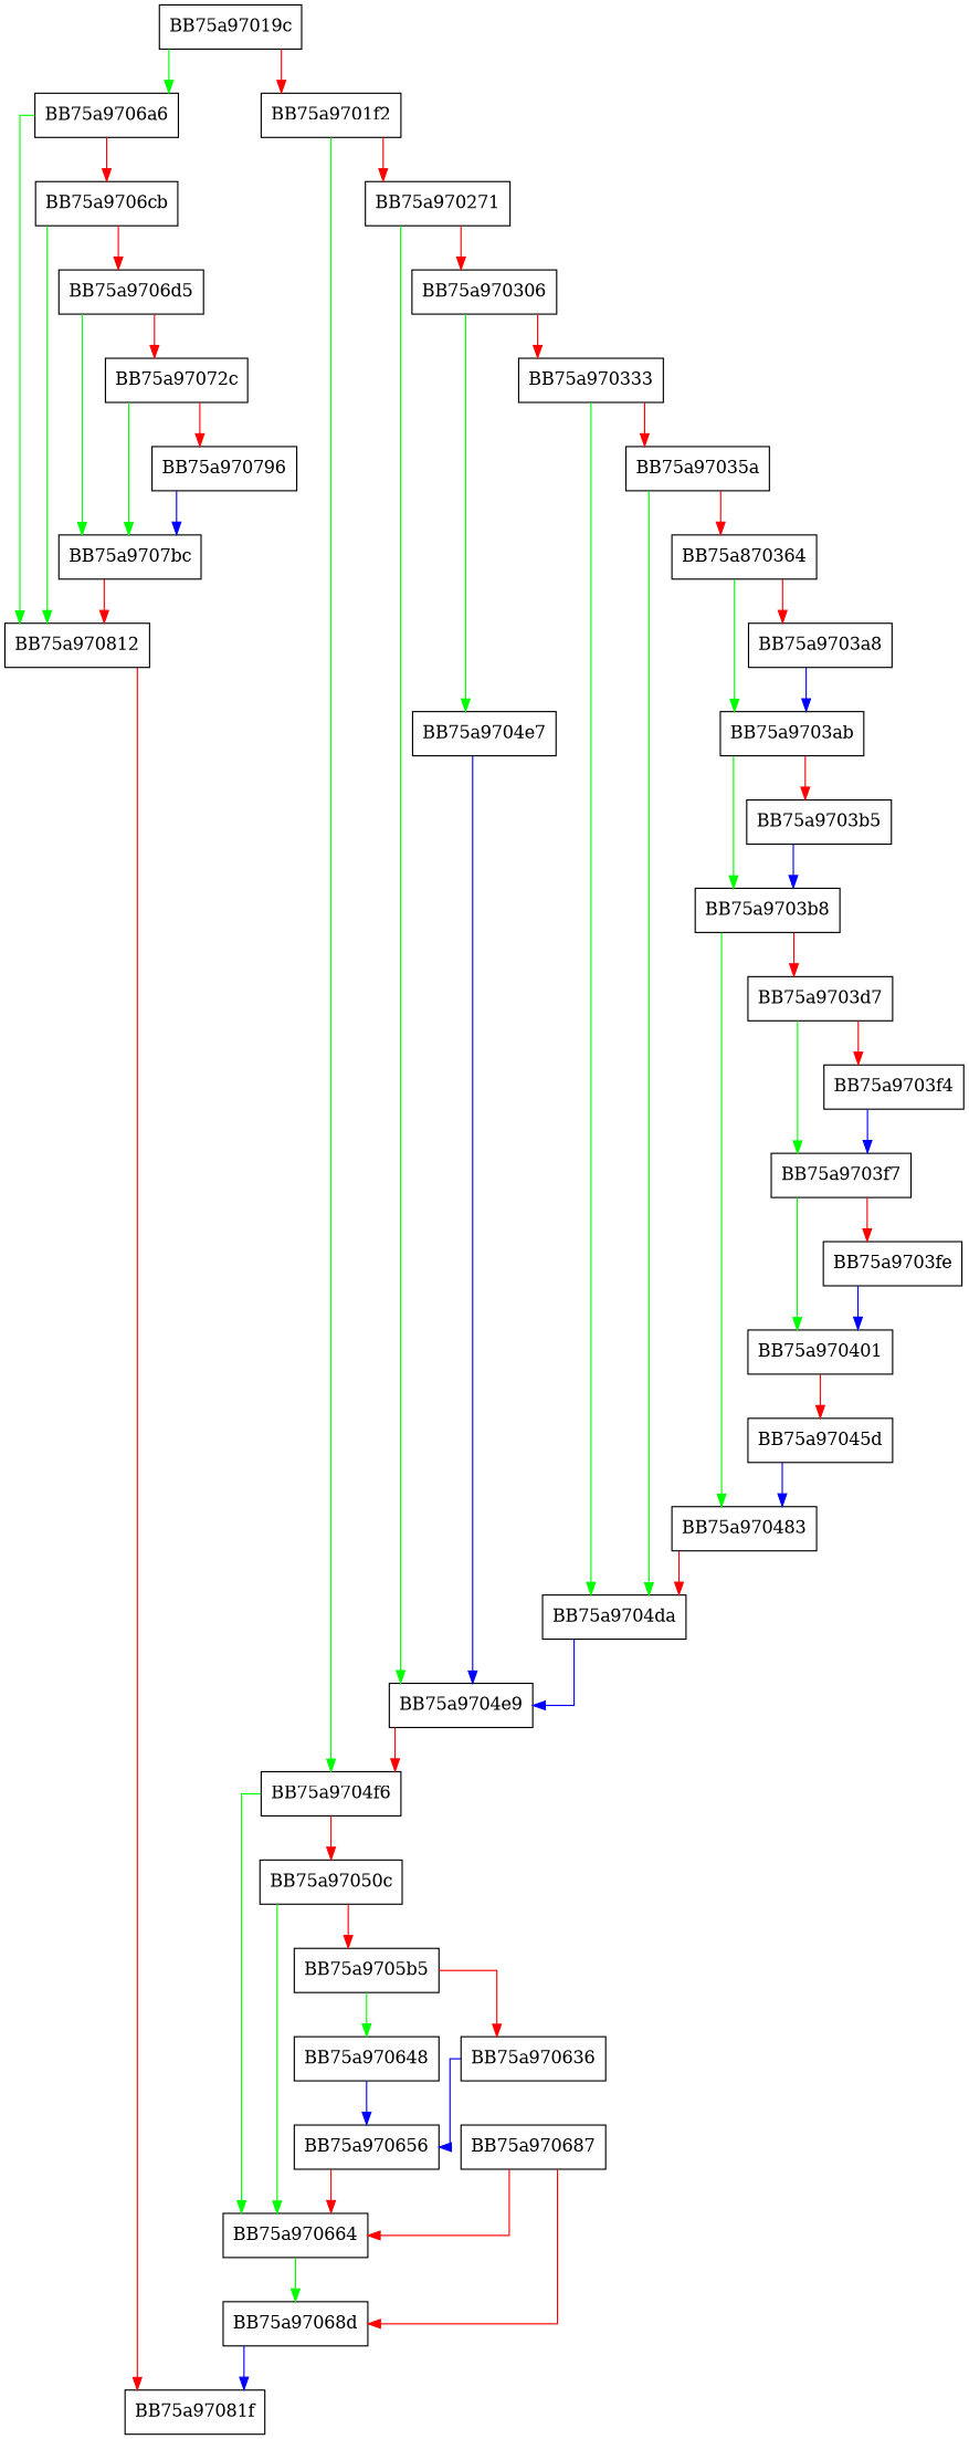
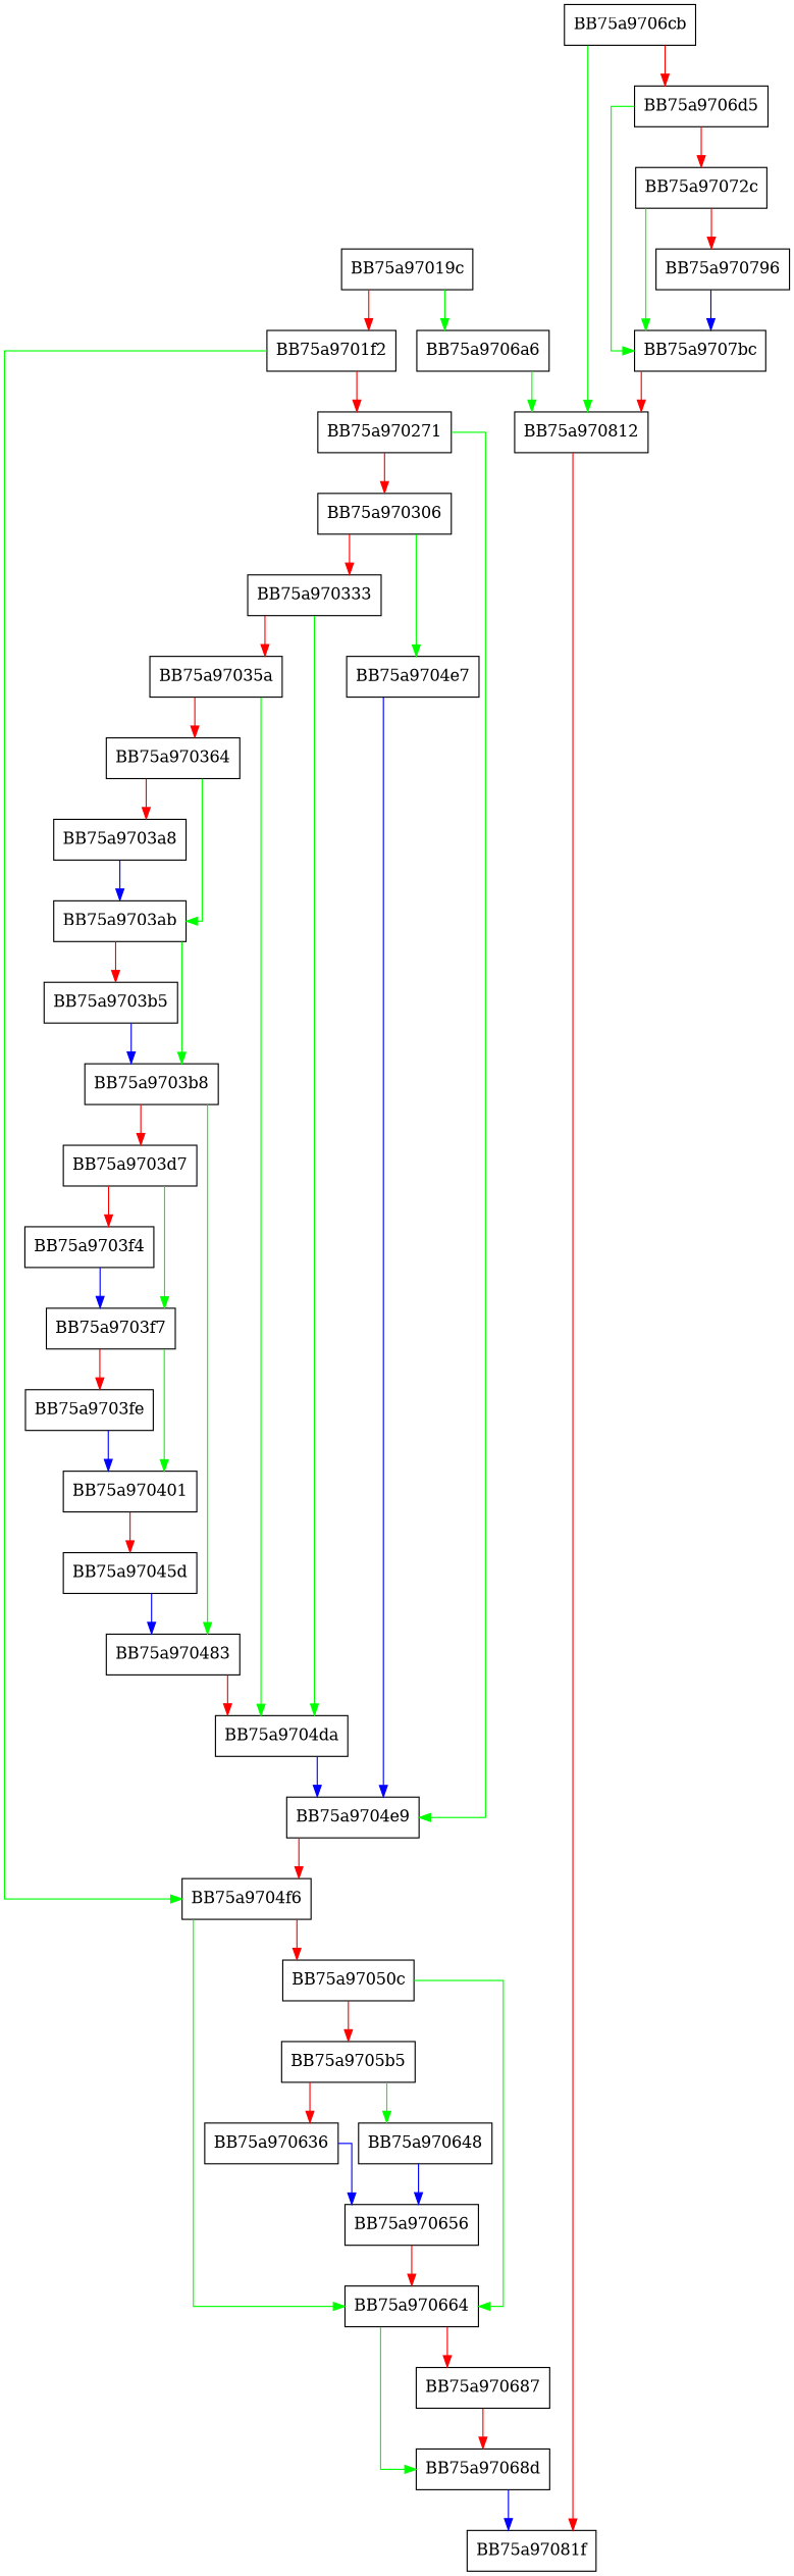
  digraph {
    splines=ortho
    node [shape=box]
    edge [color=red]
    BB75a97019c
    BB75a9706a6
    BB75a9701f2
    BB75a970812
    BB75a9706cb
    BB75a9704f6
    BB75a970271
    BB75a97081f
    BB75a9706d5
    BB75a970664
    BB75a97050c
    BB75a9704e9
    BB75a970306
    BB75a97068d
    BB75a970687
    BB75a9705b5
    BB75a9704e7
    BB75a970333
    BB75a9704da
    BB75a97035a
-   BB75a970364 [label=BB75a870364]
+   BB75a970364
    BB75a9703ab
    BB75a9703a8
    BB75a9703b8
    BB75a9703b5
    BB75a970483
    BB75a9703d7
    BB75a9703f7
    BB75a9703f4
    BB75a970401
    BB75a9703fe
    BB75a97045d
    BB75a970648
    BB75a970636
    BB75a970656
    BB75a9707bc
    BB75a97072c
    BB75a970796
    BB75a97019c -> BB75a9706a6 [color=green]
    BB75a97019c -> BB75a9701f2
    BB75a9706a6 -> BB75a970812 [color=green]
-   BB75a9706a6 -> BB75a9706cb
    BB75a9701f2 -> BB75a9704f6 [color=green]
    BB75a9701f2 -> BB75a970271
    BB75a970812 -> BB75a97081f
    BB75a9706cb -> BB75a970812 [color=green]
    BB75a9706cb -> BB75a9706d5
    BB75a9704f6 -> BB75a970664 [color=green]
    BB75a9704f6 -> BB75a97050c
    BB75a970271 -> BB75a9704e9 [color=green]
    BB75a970271 -> BB75a970306
    BB75a9706d5 -> BB75a9707bc [color=green]
    BB75a9706d5 -> BB75a97072c
    BB75a970664 -> BB75a97068d [color=green]
-   BB75a970687 -> BB75a970664
+   BB75a970664 -> BB75a970687
    BB75a97050c -> BB75a970664 [color=green]
    BB75a97050c -> BB75a9705b5
    BB75a9704e9 -> BB75a9704f6
    BB75a970306 -> BB75a9704e7 [color=green]
    BB75a970306 -> BB75a970333
    BB75a97068d -> BB75a97081f [color=blue]
    BB75a970687 -> BB75a97068d
    BB75a9705b5 -> BB75a970648 [color=green]
    BB75a9705b5 -> BB75a970636
    BB75a9704e7 -> BB75a9704e9 [color=blue]
    BB75a970333 -> BB75a9704da [color=green]
    BB75a970333 -> BB75a97035a
    BB75a9704da -> BB75a9704e9 [color=blue]
    BB75a97035a -> BB75a9704da [color=green]
    BB75a97035a -> BB75a970364
    BB75a970364 -> BB75a9703ab [color=green]
    BB75a970364 -> BB75a9703a8
    BB75a9703ab -> BB75a9703b8 [color=green]
    BB75a9703ab -> BB75a9703b5
    BB75a9703a8 -> BB75a9703ab [color=blue]
    BB75a9703b8 -> BB75a970483 [color=green]
    BB75a9703b8 -> BB75a9703d7
    BB75a9703b5 -> BB75a9703b8 [color=blue]
    BB75a970483 -> BB75a9704da
    BB75a9703d7 -> BB75a9703f7 [color=green]
    BB75a9703d7 -> BB75a9703f4
    BB75a9703f7 -> BB75a970401 [color=green]
    BB75a9703f7 -> BB75a9703fe
    BB75a9703f4 -> BB75a9703f7 [color=blue]
    BB75a970401 -> BB75a97045d
    BB75a9703fe -> BB75a970401 [color=blue]
    BB75a97045d -> BB75a970483 [color=blue]
    BB75a970648 -> BB75a970656 [color=blue]
    BB75a970636 -> BB75a970656 [color=blue]
    BB75a970656 -> BB75a970664
    BB75a9707bc -> BB75a970812
    BB75a97072c -> BB75a9707bc [color=green]
    BB75a97072c -> BB75a970796
    BB75a970796 -> BB75a9707bc [color=blue]
  }
